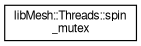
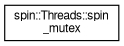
  digraph {
    rankdir=LR
-   n1 [color=black fillcolor=white fontname=FreeSans fontsize=10 height=0.2 label="libMesh::Threads::spin\l_mutex" shape=record style=filled width=0.4]
+   n1 [color=black fillcolor=white fontname=FreeSans fontsize=10 height=0.2 label="spin::Threads::spin\l_mutex" shape=record style=filled width=0.4]
  }
